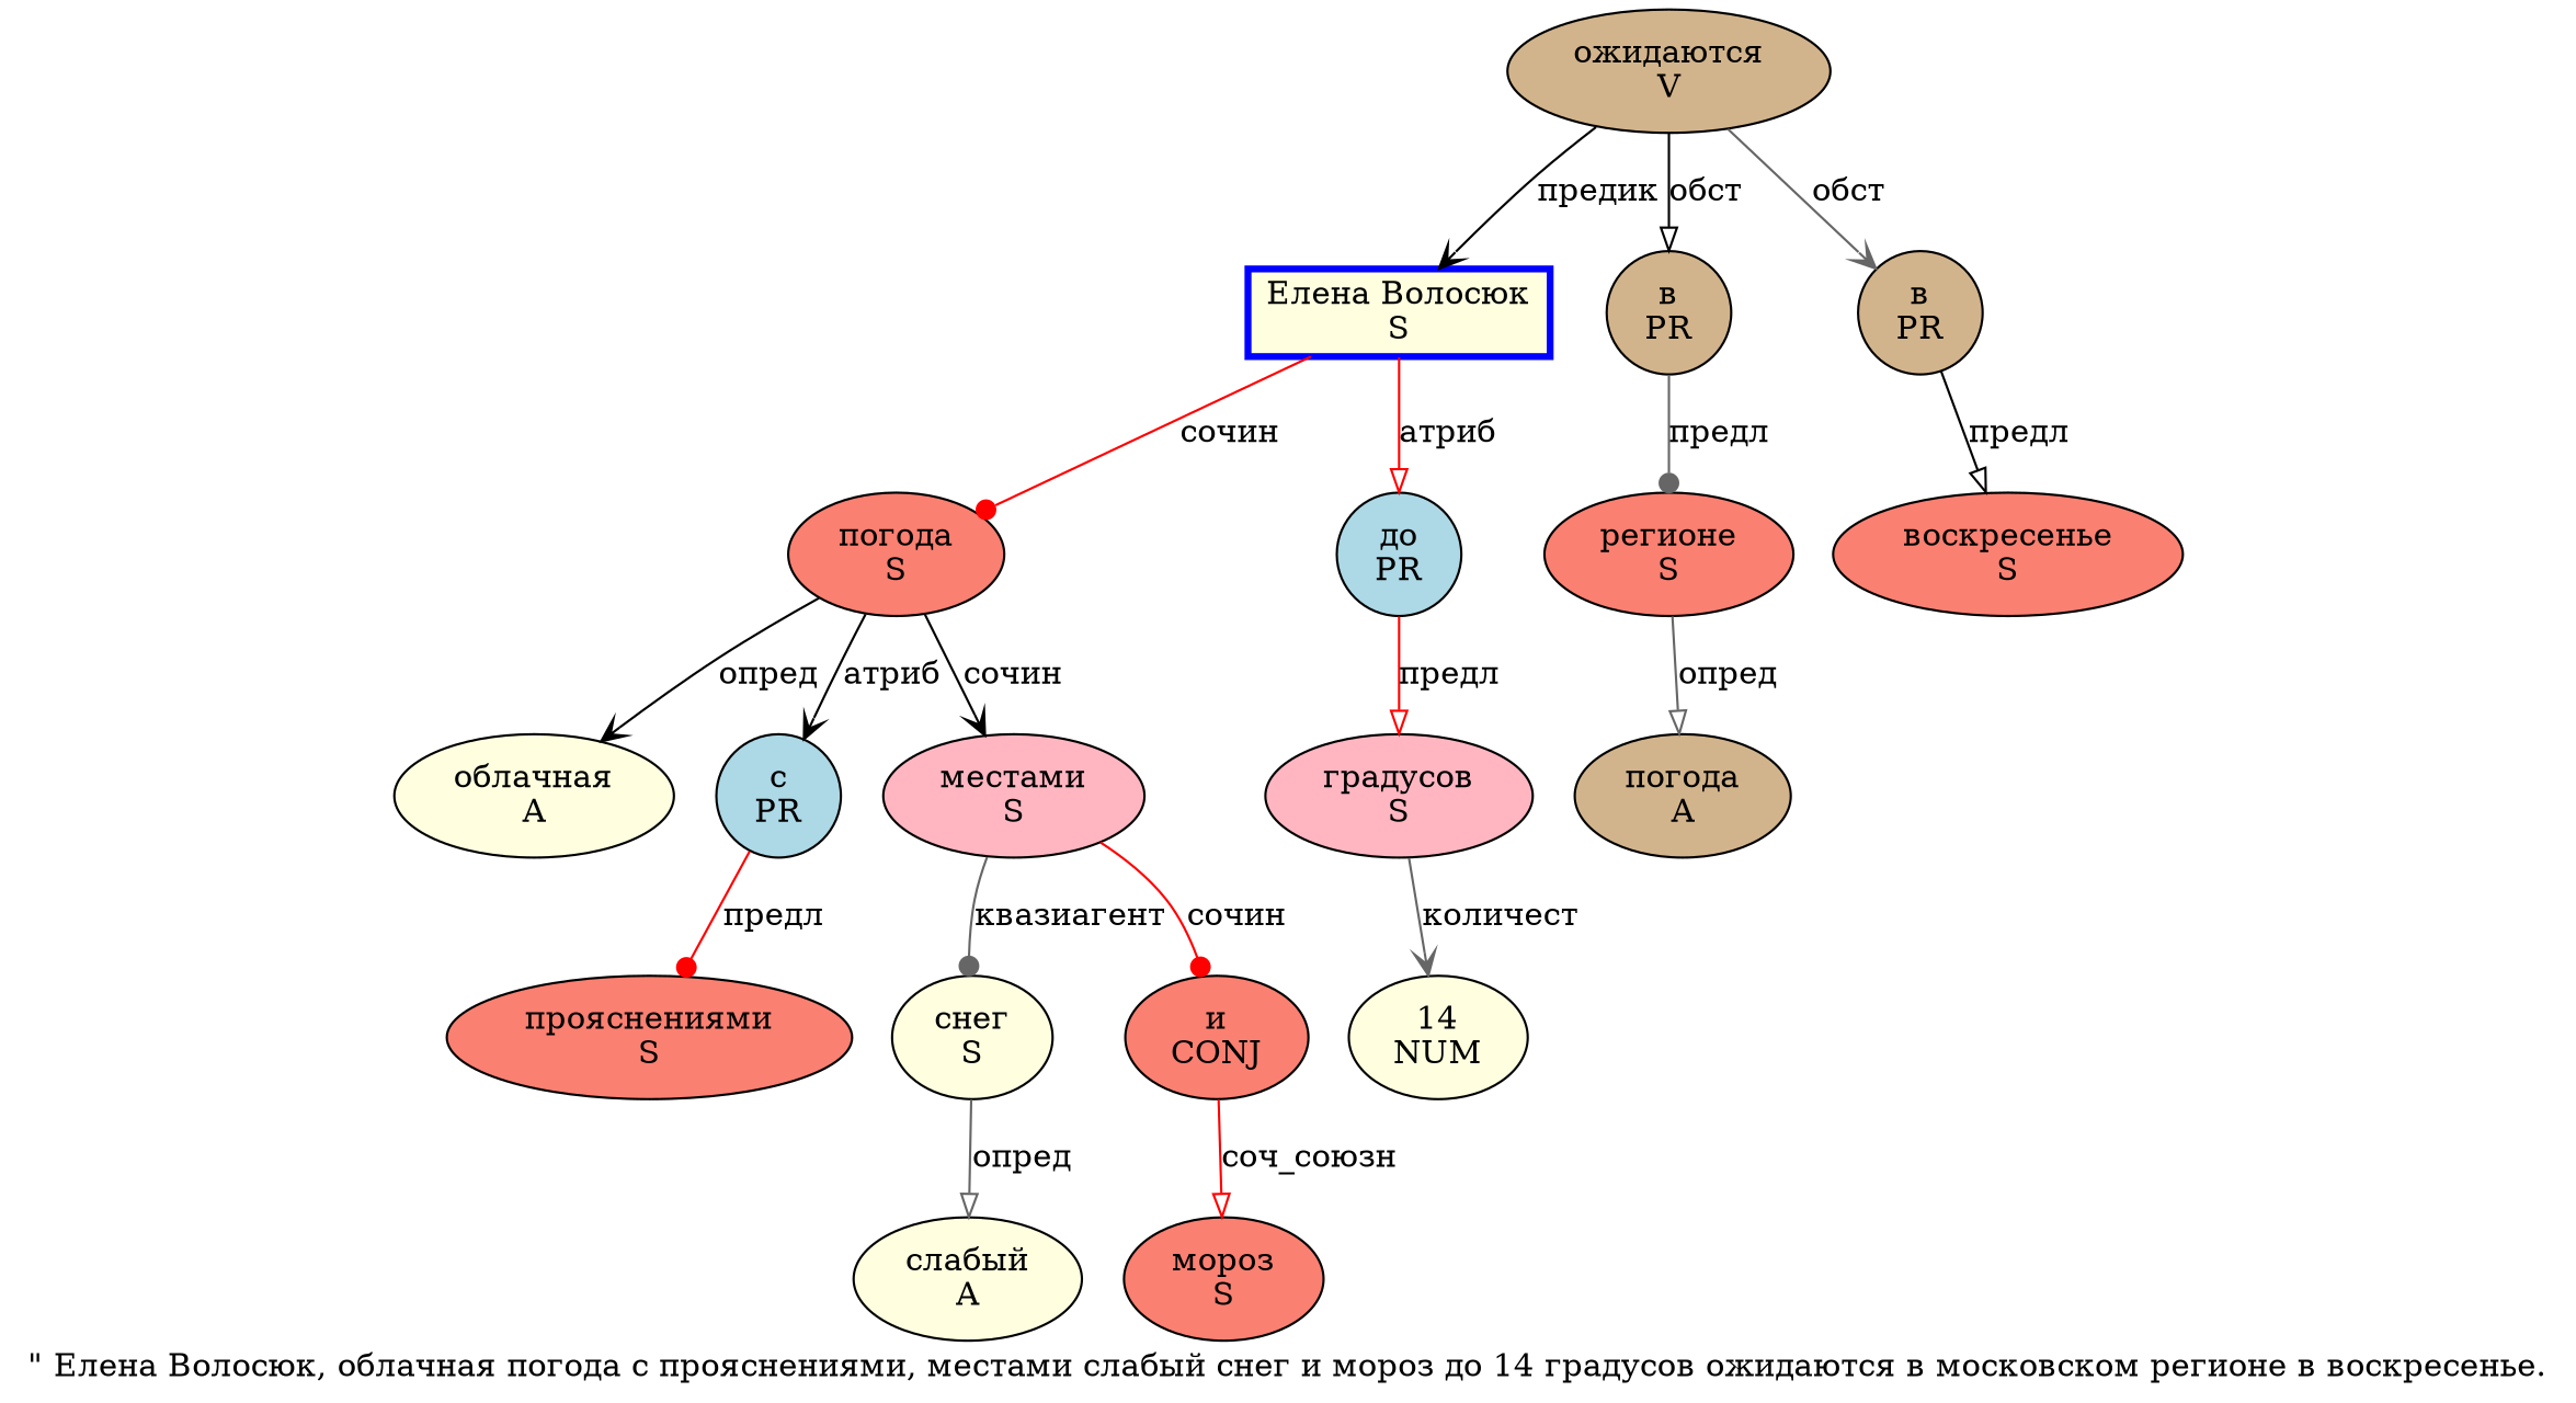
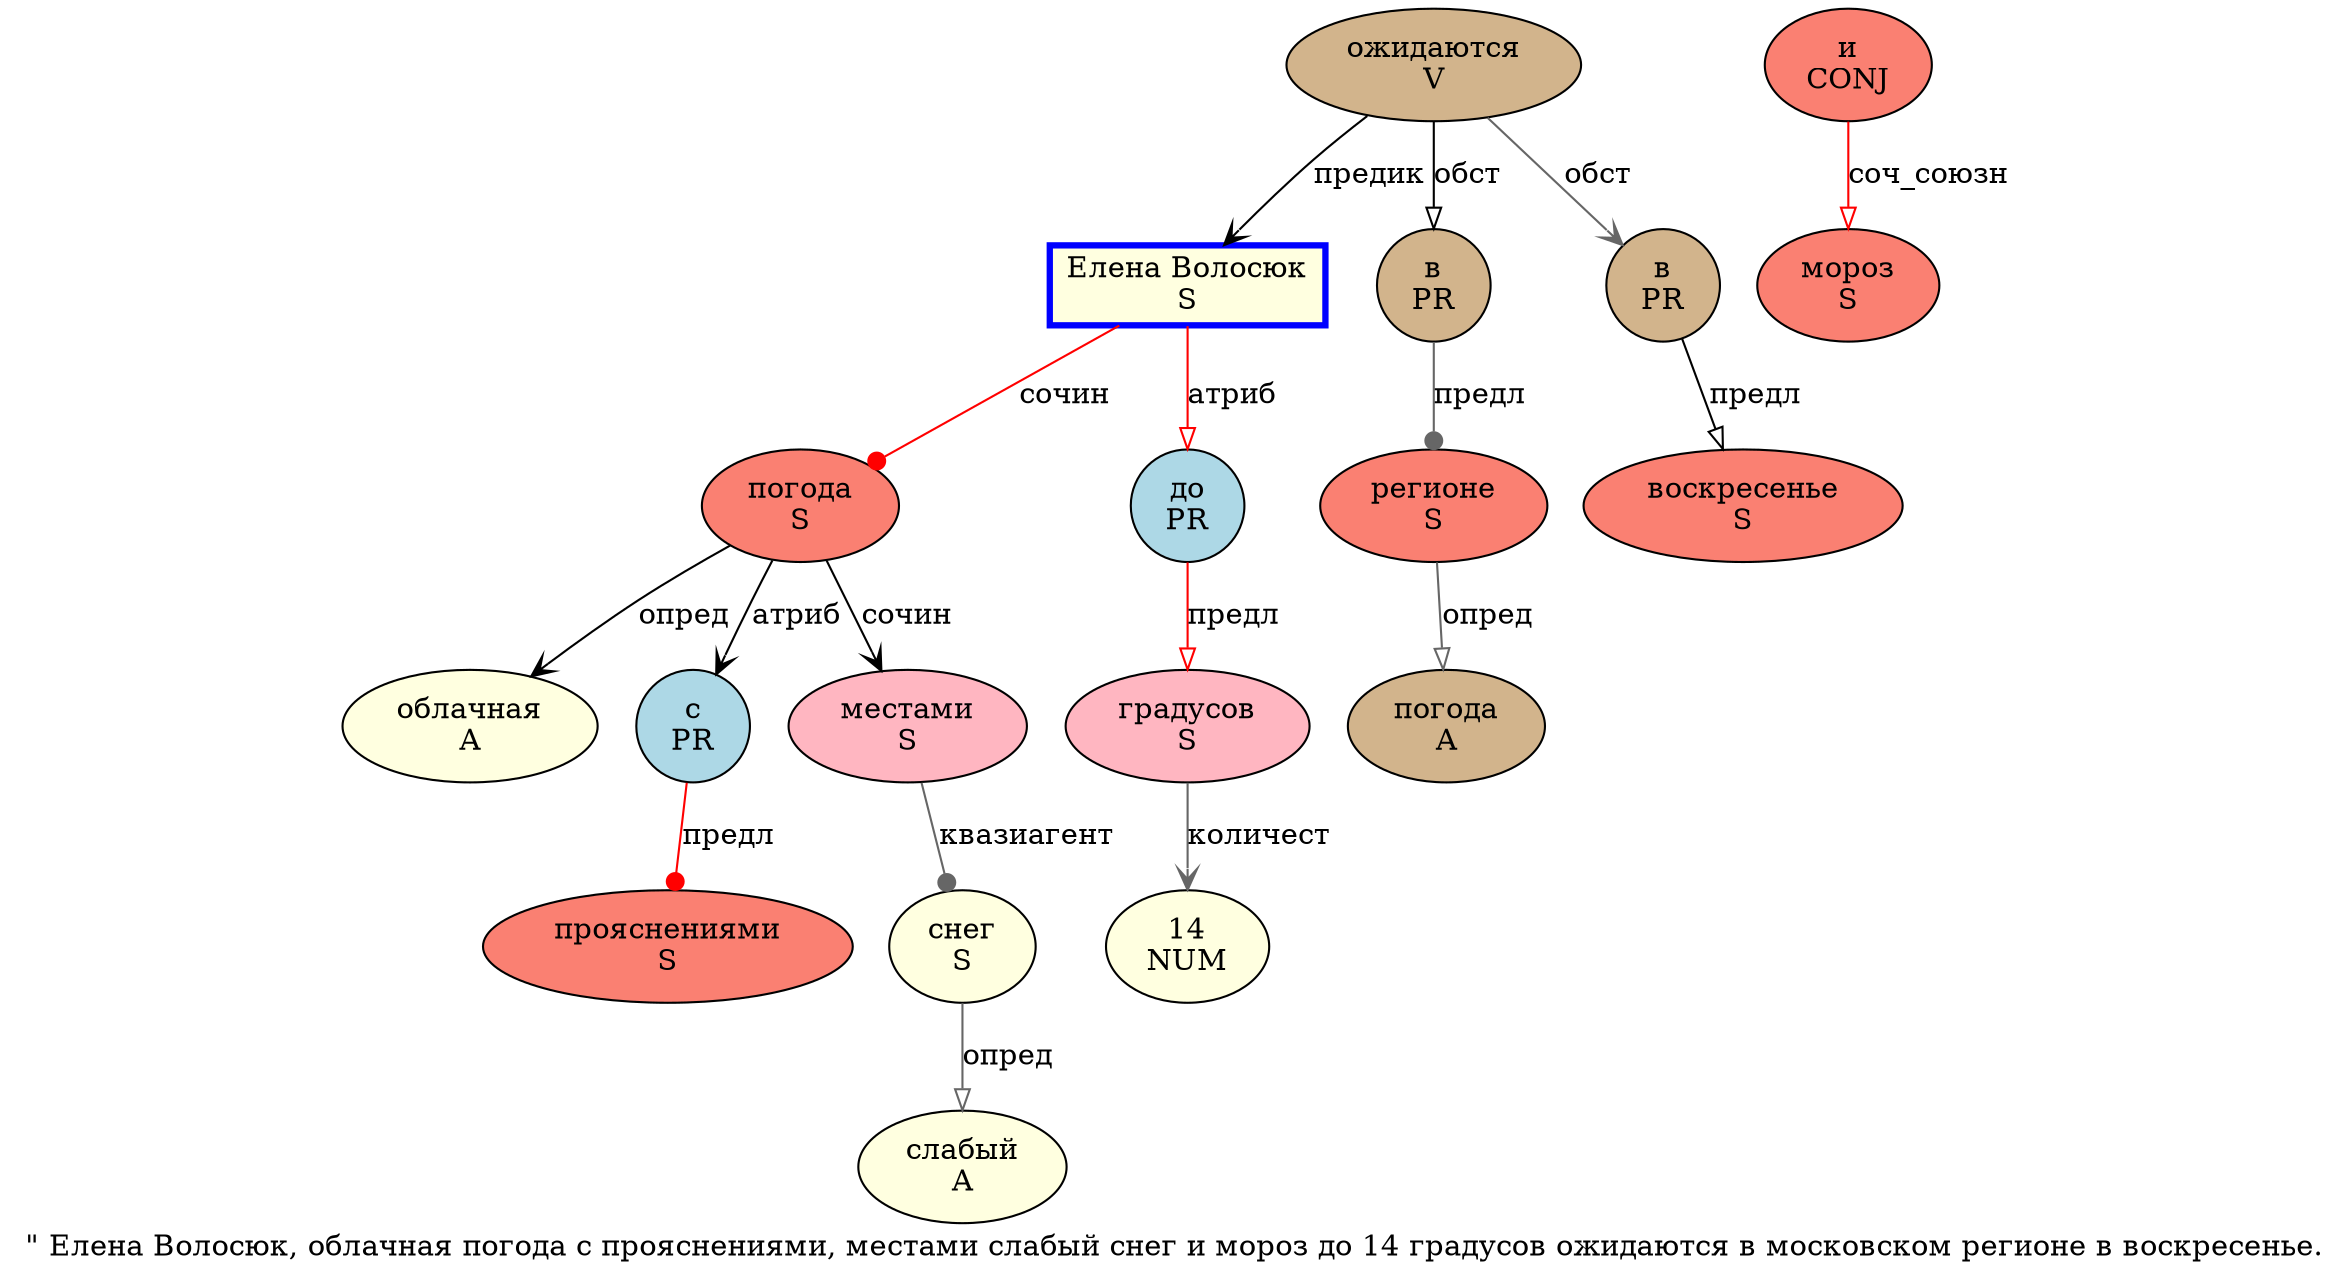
  digraph {
    label="\" Елена Волосюк, облачная погода с прояснениями, местами слабый снег и мороз до 14 градусов ожидаются в московском регионе в воскресенье."
    node [fillcolor=salmon penwidth=1 shape=ellipse style=filled]
    edge [arrowhead=onormal color=red]
    n1 [color=blue fillcolor=lightyellow label="Елена Волосюк\nS" penwidth=3 shape=box]
    n2 [label="погода\nS"]
    n3 [fillcolor=lightblue label="до\nPR"]
    n4 [fillcolor=lightyellow label="облачная\nA"]
    n5 [fillcolor=lightblue label="с\nPR"]
    n6 [fillcolor=lightpink label="местами\nS"]
    n7 [fillcolor=lightpink label="градусов\nS"]
    n8 [label="прояснениями\nS"]
    n9 [fillcolor=lightyellow label="снег\nS"]
    n10 [label="и\nCONJ"]
    n11 [fillcolor=lightyellow label="слабый\nA"]
    n12 [label="мороз\nS"]
    n13 [fillcolor=lightyellow label="14\nNUM"]
    n14 [fillcolor=tan label="ожидаются\nV"]
    n15 [fillcolor=tan label="в\nPR"]
    n16 [fillcolor=tan label="в\nPR"]
    n17 [label="регионе\nS"]
    n18 [label="воскресенье\nS"]
    n19 [fillcolor=tan label="погода\nA"]
    n1 -> n2 [arrowhead=dot label="сочин"]
    n1 -> n3 [label="атриб"]
    n2 -> n4 [arrowhead=vee color=black label="опред"]
    n2 -> n5 [arrowhead=vee color=black label="атриб"]
    n2 -> n6 [arrowhead=vee color=black label="сочин"]
    n3 -> n7 [label="предл"]
    n5 -> n8 [arrowhead=dot label="предл"]
    n6 -> n9 [arrowhead=dot color=gray40 label="квазиагент"]
-   n6 -> n10 [arrowhead=dot label="сочин"]
    n7 -> n13 [arrowhead=vee color=gray40 label="количест"]
    n9 -> n11 [color=gray40 label="опред"]
    n10 -> n12 [label="соч_союзн"]
    n14 -> n1 [arrowhead=vee color=black label="предик"]
    n14 -> n15 [color=black label="обст"]
    n14 -> n16 [arrowhead=vee color=gray40 label="обст"]
    n15 -> n17 [arrowhead=dot color=gray40 label="предл"]
    n16 -> n18 [color=black label="предл"]
    n17 -> n19 [color=gray40 label="опред"]
  }
